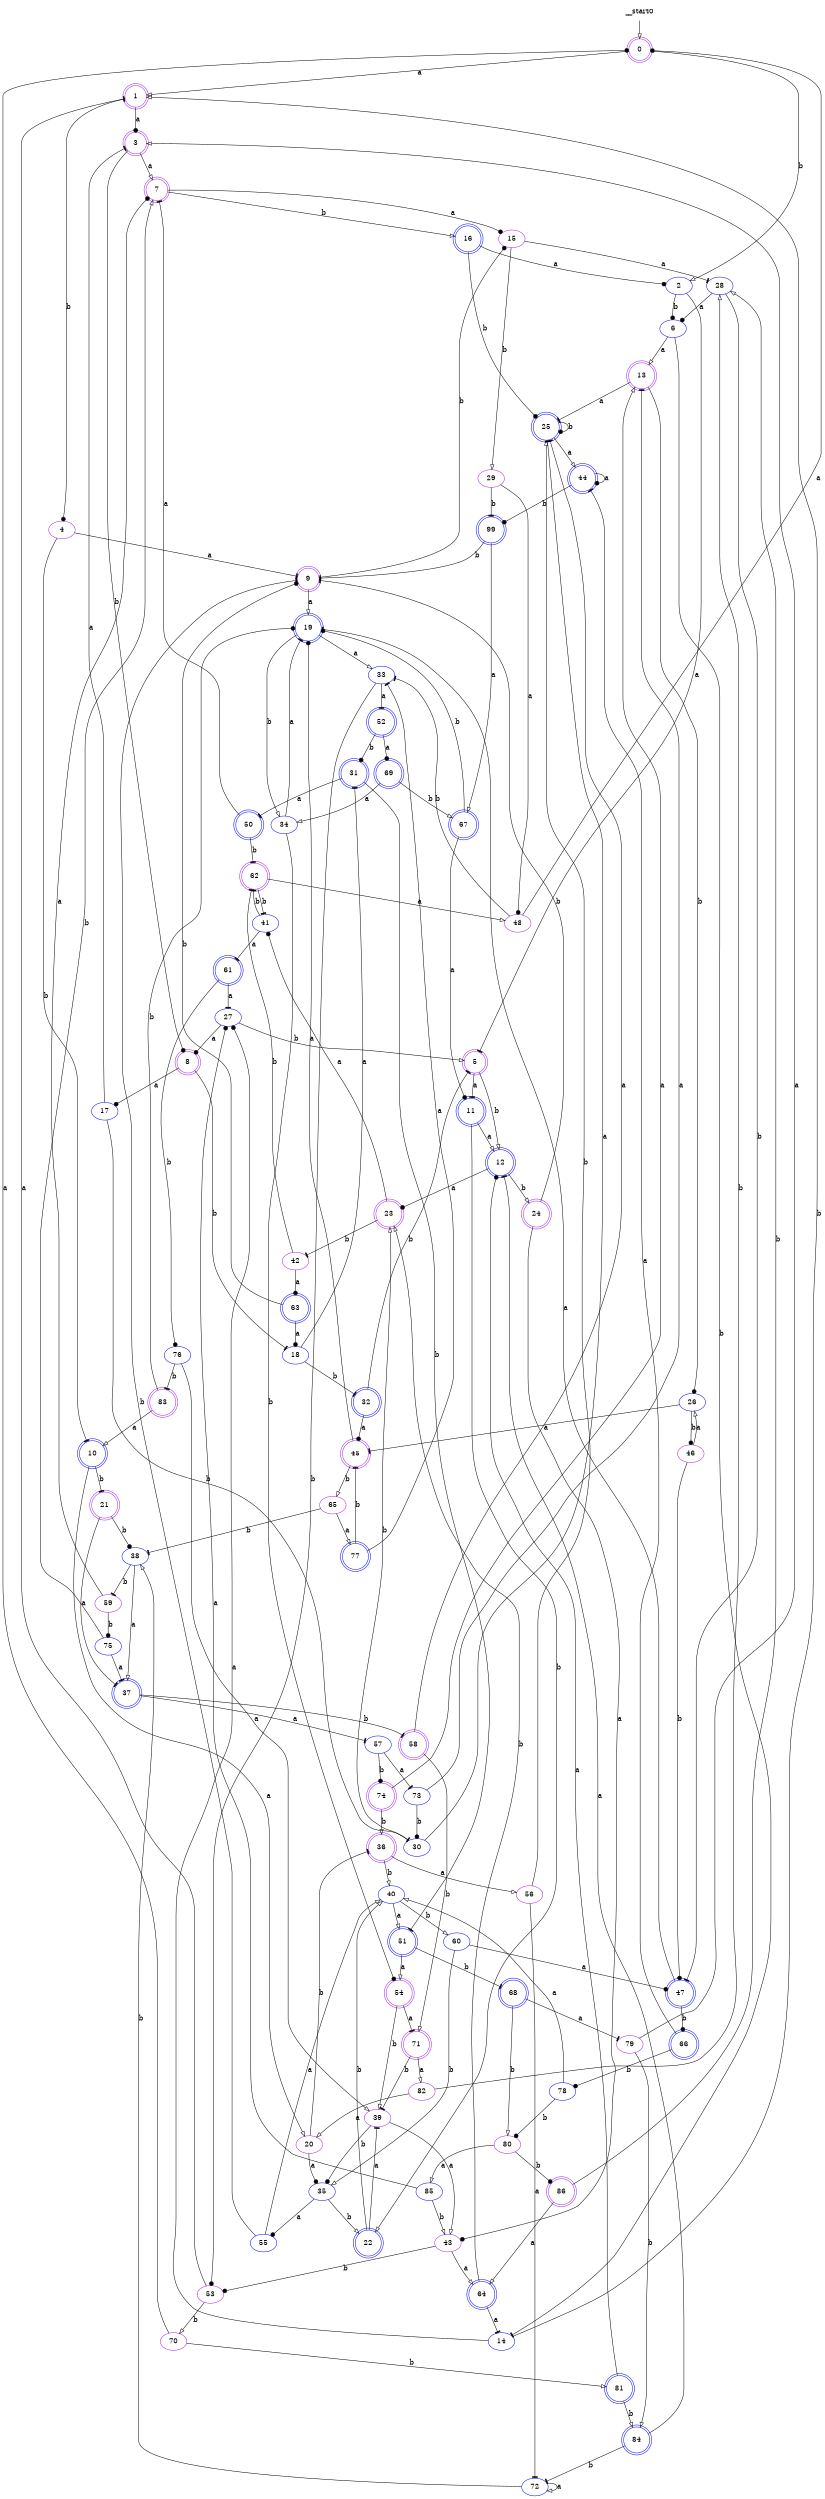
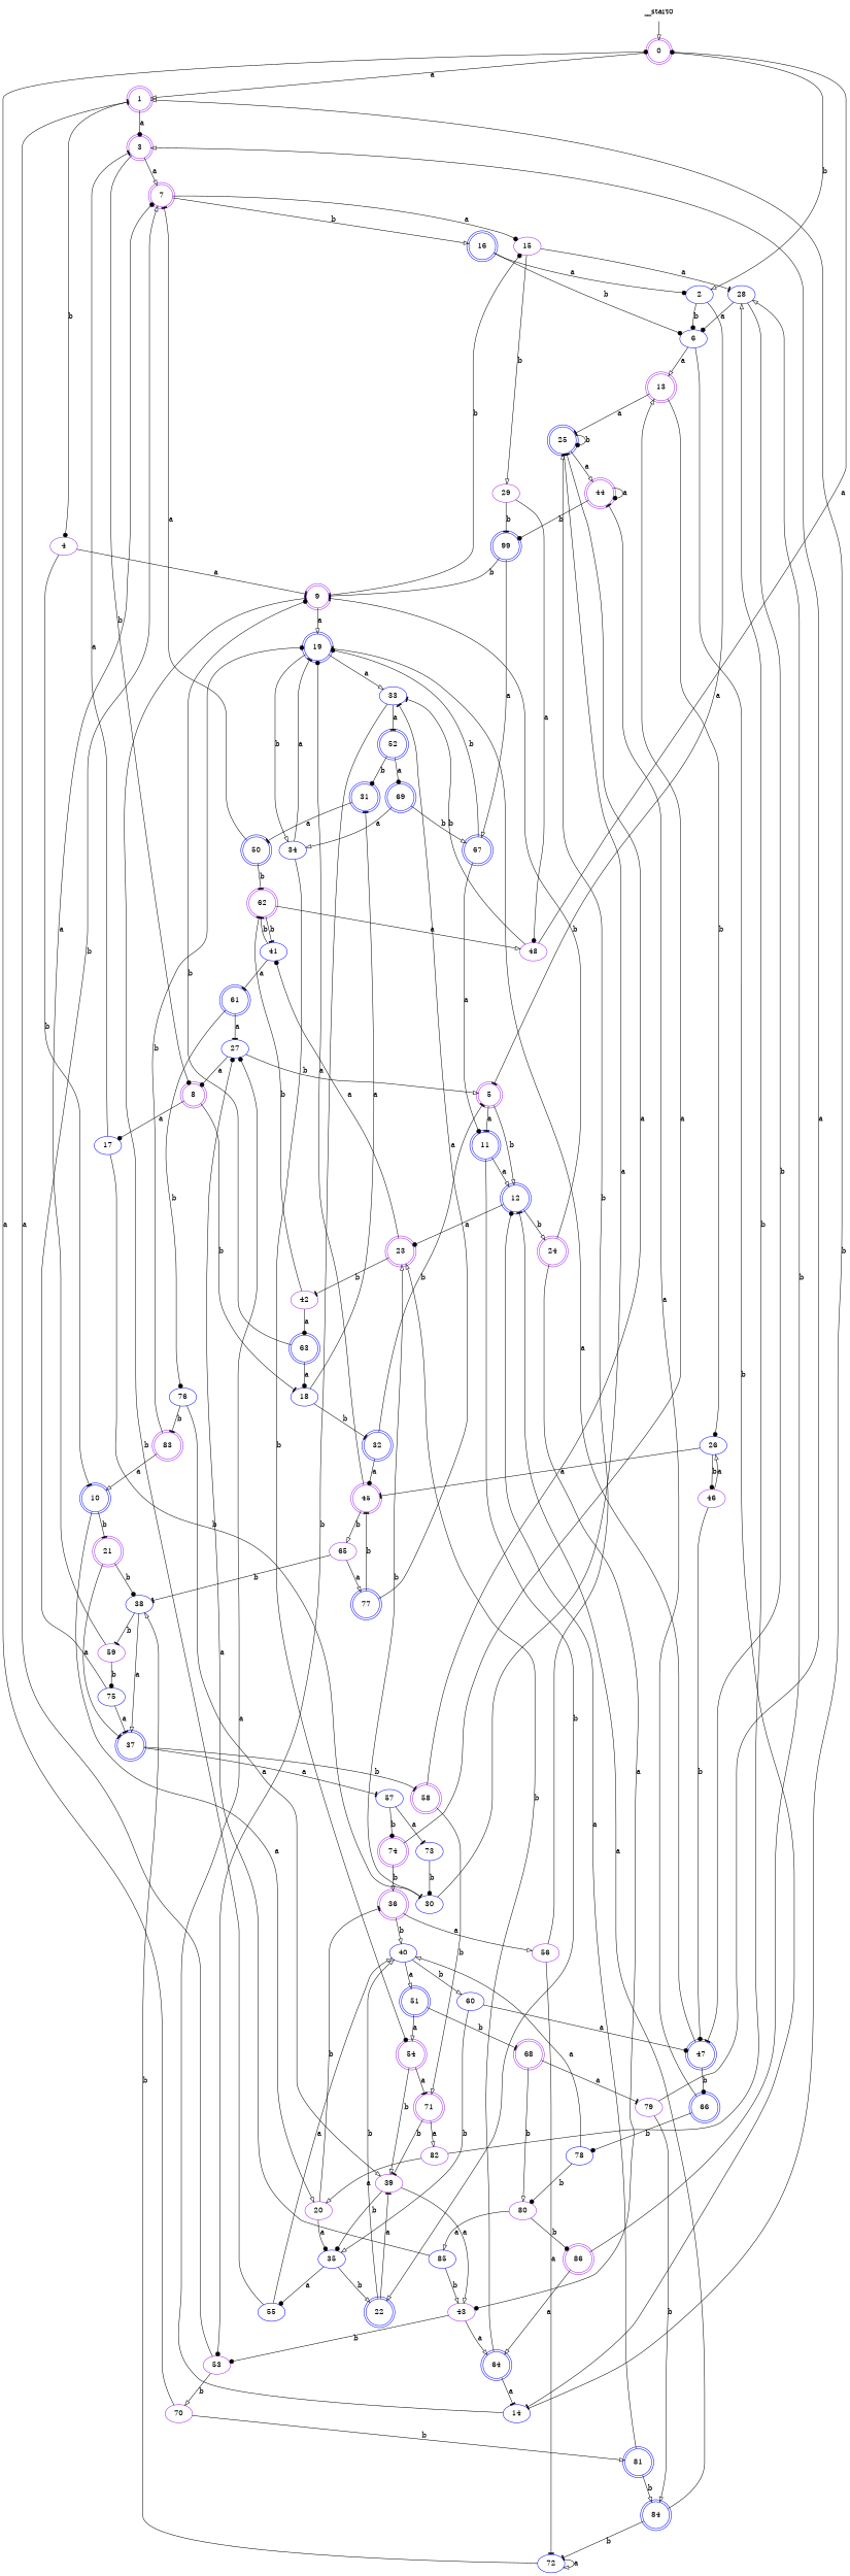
  digraph {
    node [color=blue shape=doublecircle]
    edge [arrowhead=onormal]
    __start0 [color=purple shape=none]
    0 [color=purple]
    1 [color=purple]
    2 [shape=""]
    3 [color=purple]
    4 [color=purple shape=""]
    5 [color=purple]
    6 [shape=""]
    7 [color=purple]
    8 [color=purple]
    9 [color=purple]
    10
    11
    12
    13 [color=purple]
    14 [shape=""]
    15 [color=purple shape=""]
    16
    17 [shape=""]
    18 [shape=""]
    19
    20 [color=purple shape=""]
    21 [color=purple]
    22
    23 [color=purple]
    24 [color=purple]
    25
    26 [shape=""]
    27 [shape=""]
    28 [shape=""]
    29 [color=purple shape=""]
    30 [shape=""]
    31
    32
    33 [shape=""]
    34 [shape=""]
    35 [shape=""]
    36 [color=purple]
    37
    38 [shape=""]
    39 [color=purple shape=""]
    40 [shape=""]
    41 [shape=""]
    42 [color=purple shape=""]
    43 [color=purple shape=""]
-   44
+   44 [color=purple]
    45 [color=purple]
    46 [color=purple shape=""]
    47
    48 [color=purple shape=""]
    n51 [label=99]
    50
    51
    52
    53 [color=purple shape=""]
    54 [color=purple]
    55 [shape=""]
    56 [color=purple shape=""]
    57 [shape=""]
    58 [color=purple]
    59 [color=purple shape=""]
    60 [shape=""]
    61
    62 [color=purple]
    63
    64
    65 [color=purple shape=""]
    66
    67
-   68
+   68 [color=purple]
    69
    70 [color=purple shape=""]
    71 [color=purple]
    72 [shape=""]
    73 [shape=""]
    74 [color=purple]
    75 [shape=""]
    76 [shape=""]
    77
    78 [shape=""]
    79 [color=purple shape=""]
    80 [color=purple shape=""]
    81
    82 [color=purple shape=""]
    83 [color=purple]
    84
    85 [shape=""]
    86 [color=purple]
    __start0 -> 0
    0 -> 1 [label=a]
    0 -> 2 [label=b]
    1 -> 3 [arrowhead=dot label=a]
    1 -> 4 [arrowhead=dot label=b]
    2 -> 5 [arrowhead=tee label=a]
    2 -> 6 [arrowhead=dot label=b]
    3 -> 7 [label=a]
    3 -> 8 [arrowhead=dot label=b]
    4 -> 9 [arrowhead=tee label=a]
    4 -> 10 [arrowhead=tee label=b]
    5 -> 11 [arrowhead=tee label=a]
    5 -> 12 [label=b]
    6 -> 13 [label=a]
    6 -> 14 [arrowhead=tee label=b]
    7 -> 15 [arrowhead=dot label=a]
    7 -> 16 [label=b]
    8 -> 17 [arrowhead=dot label=a]
    8 -> 18 [arrowhead=tee label=b]
    9 -> 15 [arrowhead=dot label=b]
    9 -> 19 [label=a]
    10 -> 20 [label=a]
    10 -> 21 [arrowhead=tee label=b]
    11 -> 12 [label=a]
    11 -> 22 [label=b]
    12 -> 23 [arrowhead=dot label=a]
    12 -> 24 [label=b]
    13 -> 25 [arrowhead=tee label=a]
    13 -> 26 [arrowhead=dot label=b]
    14 -> 1 [label=b]
    14 -> 27 [arrowhead=dot label=a]
    15 -> 28 [arrowhead=tee label=a]
    15 -> 29 [label=b]
    16 -> 2 [arrowhead=dot label=a]
-   16 -> 25 [arrowhead=dot label=b]
+   16 -> 6 [arrowhead=dot label=b]
    17 -> 3 [arrowhead=tee label=a]
    17 -> 30 [arrowhead=tee label=b]
    18 -> 31 [arrowhead=tee label=a]
    18 -> 32 [arrowhead=tee label=b]
    19 -> 33 [label=a]
    19 -> 34 [label=b]
    20 -> 35 [arrowhead=dot label=a]
    20 -> 36 [arrowhead=tee label=b]
    21 -> 37 [arrowhead=tee label=a]
    21 -> 38 [arrowhead=dot label=b]
    22 -> 39 [arrowhead=tee label=a]
    22 -> 40 [label=b]
    23 -> 41 [arrowhead=dot label=a]
    23 -> 42 [arrowhead=tee label=b]
    24 -> 9 [arrowhead=tee label=b]
    24 -> 43 [arrowhead=dot label=a]
    25 -> 25 [arrowhead=dot label=b]
    25 -> 44 [label=a]
    26 -> 45 [arrowhead=tee label=a]
    26 -> 46 [arrowhead=dot label=b]
    27 -> 5 [label=b]
    27 -> 8 [arrowhead=dot label=a]
    28 -> 6 [arrowhead=dot label=a]
    28 -> 47 [arrowhead=tee label=b]
    29 -> 48 [arrowhead=dot label=a]
    29 -> n51 [arrowhead=tee label=b]
    30 -> 23 [label=b]
    30 -> 25 [arrowhead=tee label=a]
    31 -> 50 [arrowhead=tee label=a]
-   31 -> 51 [arrowhead=tee label=b]
    32 -> 5 [arrowhead=tee label=b]
    32 -> 45 [arrowhead=dot label=a]
    33 -> 52 [arrowhead=tee label=a]
    33 -> 53 [arrowhead=dot label=b]
    34 -> 19 [arrowhead=tee label=a]
    34 -> 54 [arrowhead=dot label=b]
    35 -> 22 [label=b]
    35 -> 55 [arrowhead=dot label=a]
    36 -> 40 [label=b]
    36 -> 56 [label=a]
    37 -> 57 [arrowhead=tee label=a]
    37 -> 58 [arrowhead=tee label=b]
    38 -> 37 [label=a]
    38 -> 59 [arrowhead=tee label=b]
    39 -> 35 [arrowhead=dot label=b]
    39 -> 43 [label=a]
    40 -> 51 [label=a]
    40 -> 60 [label=b]
    41 -> 61 [arrowhead=tee label=a]
    41 -> 62 [arrowhead=tee label=b]
    42 -> 62 [arrowhead=tee label=b]
    42 -> 63 [arrowhead=dot label=a]
    43 -> 53 [arrowhead=dot label=b]
    43 -> 64 [label=a]
    44 -> 44 [arrowhead=dot label=a]
    44 -> n51 [arrowhead=dot label=b]
    45 -> 19 [arrowhead=dot label=a]
    45 -> 65 [label=b]
    46 -> 26 [label=a]
    46 -> 47 [arrowhead=dot label=b]
    47 -> 19 [arrowhead=tee label=a]
    47 -> 66 [arrowhead=dot label=b]
    48 -> 0 [arrowhead=dot label=a]
    48 -> 33 [arrowhead=tee label=b]
    n51 -> 9 [arrowhead=tee label=b]
    n51 -> 67 [label=a]
    50 -> 7 [arrowhead=tee label=a]
    50 -> 62 [arrowhead=tee label=b]
    51 -> 54 [label=a]
    51 -> 68 [arrowhead=tee label=b]
    52 -> 31 [arrowhead=dot label=b]
    52 -> 69 [arrowhead=dot label=a]
    53 -> 1 [arrowhead=tee label=a]
    53 -> 70 [label=b]
    54 -> 39 [label=b]
    54 -> 71 [arrowhead=tee label=a]
    55 -> 9 [arrowhead=tee label=b]
    55 -> 40 [label=a]
    56 -> 25 [label=b]
    56 -> 72 [arrowhead=tee label=a]
    57 -> 73 [arrowhead=tee label=a]
    57 -> 74 [arrowhead=dot label=b]
    58 -> 25 [arrowhead=tee label=a]
    58 -> 71 [label=b]
    59 -> 7 [arrowhead=dot label=a]
    59 -> 75 [arrowhead=dot label=b]
    60 -> 35 [label=b]
    60 -> 47 [arrowhead=dot label=a]
    61 -> 27 [arrowhead=tee label=a]
    61 -> 76 [arrowhead=dot label=b]
    62 -> 41 [arrowhead=tee label=b]
    62 -> 48 [label=a]
    63 -> 9 [arrowhead=dot label=b]
    63 -> 18 [arrowhead=dot label=a]
    64 -> 14 [arrowhead=tee label=a]
    64 -> 23 [label=b]
    65 -> 38 [arrowhead=tee label=b]
    65 -> 77 [label=a]
    66 -> 44 [arrowhead=tee label=a]
    66 -> 78 [arrowhead=dot label=b]
    67 -> 11 [arrowhead=dot label=a]
    67 -> 19 [arrowhead=dot label=b]
    68 -> 79 [arrowhead=tee label=a]
    68 -> 80 [label=b]
    69 -> 34 [label=a]
    69 -> 67 [label=b]
    70 -> 0 [arrowhead=dot label=a]
    70 -> 81 [label=b]
    71 -> 39 [arrowhead=tee label=b]
    71 -> 82 [label=a]
    72 -> 38 [label=b]
    72 -> 72 [label=a]
-   73 -> 13 [arrowhead=tee label=a]
    73 -> 30 [arrowhead=dot label=b]
    74 -> 13 [label=a]
    74 -> 36 [label=b]
    75 -> 7 [label=b]
    75 -> 37 [arrowhead=tee label=a]
    76 -> 39 [label=a]
    76 -> 83 [arrowhead=tee label=b]
    77 -> 33 [arrowhead=tee label=a]
    77 -> 45 [arrowhead=tee label=b]
    78 -> 40 [label=a]
    78 -> 80 [arrowhead=dot label=b]
    79 -> 3 [label=a]
    79 -> 84 [label=b]
    80 -> 85 [label=a]
    80 -> 86 [arrowhead=dot label=b]
    81 -> 12 [arrowhead=dot label=a]
    81 -> 84 [label=b]
    82 -> 20 [label=a]
    82 -> 28 [label=b]
    83 -> 10 [label=a]
    83 -> 19 [arrowhead=dot label=b]
    84 -> 12 [arrowhead=tee label=a]
    84 -> 72 [arrowhead=tee label=b]
    85 -> 27 [arrowhead=dot label=a]
    85 -> 43 [label=b]
    86 -> 28 [label=b]
    86 -> 64 [label=a]
  }
